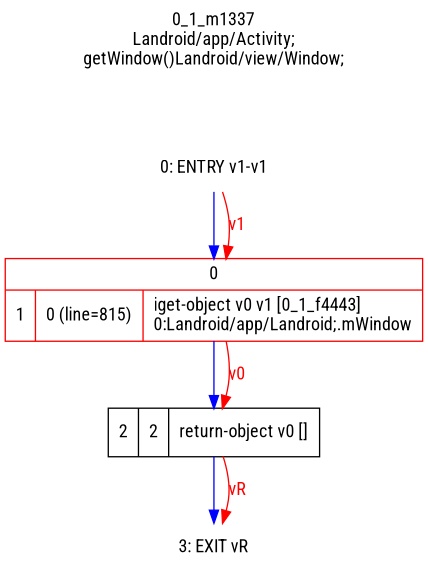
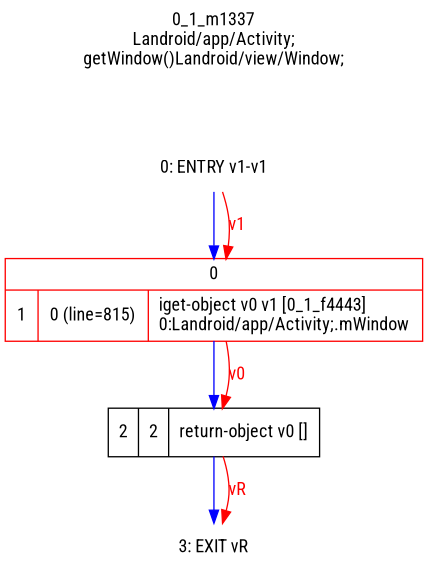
  digraph {
    label="0_1_m1337\nLandroid/app/Activity;\ngetWindow()Landroid/view/Window;"
    labelloc=t
    rankdir=UD
    fontname="Roboto Condensed"
    node [shape=plaintext fontname="Roboto Condensed"]
    edge [color=blue fontcolor=blue fontname="Roboto Condensed"]
    n1 [label="0: ENTRY v1-v1"]
-   n2 [color=red label="{0|{1|0 (line=815)|iget-object v0 v1 [0_1_f4443]\l0:Landroid/app/Landroid;.mWindow\l}}" shape=record]
+   n2 [color=red label="{0|{1|0 (line=815)|iget-object v0 v1 [0_1_f4443]\l0:Landroid/app/Activity;.mWindow\l}}" shape=record]
    n3 [label="2|2|return-object v0 []\l" shape=record]
    n4 [label="3: EXIT vR"]
    n1 -> n2 [weight=100]
    n1 -> n2 [color=red fontcolor=red label=v1]
    n2 -> n3 [weight=100]
    n2 -> n3 [color=red fontcolor=red label=v0]
    n3 -> n4 [weight=100]
    n3 -> n4 [color=red fontcolor=red label=vR]
  }
